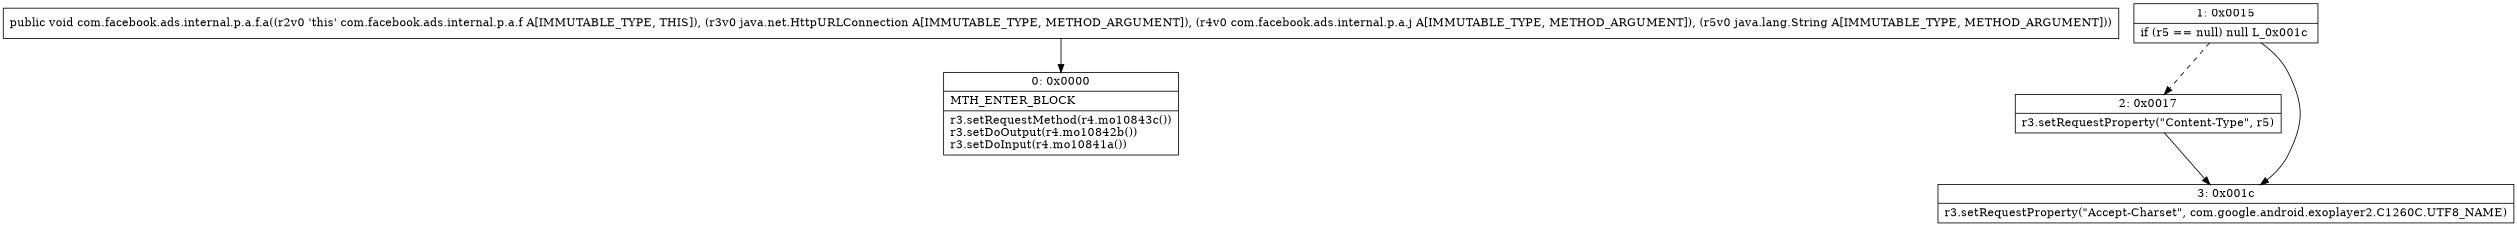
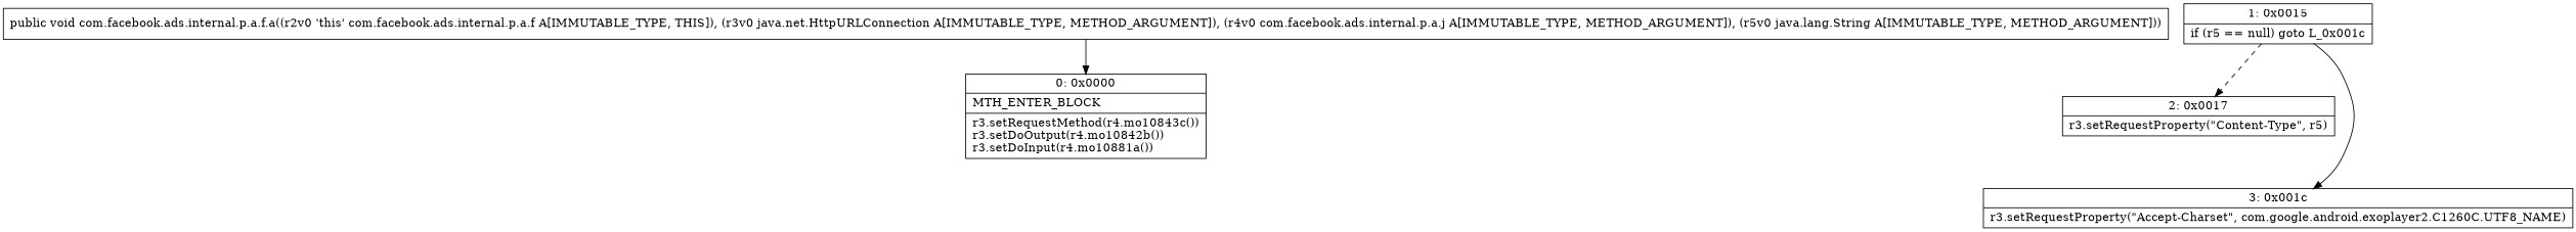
  digraph {
    node [shape=record]
-   n1 [label="{0\:\ 0x0000|MTH_ENTER_BLOCK\l|r3.setRequestMethod(r4.mo10843c())\lr3.setDoOutput(r4.mo10842b())\lr3.setDoInput(r4.mo10841a())\l}"]
-   n2 [label="{1\:\ 0x0015|if (r5 == null) null L_0x001c\l}"]
+   n1 [label="{0\:\ 0x0000|MTH_ENTER_BLOCK\l|r3.setRequestMethod(r4.mo10843c())\lr3.setDoOutput(r4.mo10842b())\lr3.setDoInput(r4.mo10881a())\l}"]
+   n2 [label="{1\:\ 0x0015|if (r5 == null) goto L_0x001c\l}"]
    n3 [label="{2\:\ 0x0017|r3.setRequestProperty(\"Content\-Type\", r5)\l}"]
    n4 [label="{3\:\ 0x001c|r3.setRequestProperty(\"Accept\-Charset\", com.google.android.exoplayer2.C1260C.UTF8_NAME)\l}"]
    n5 [label="{public void com.facebook.ads.internal.p.a.f.a((r2v0 'this' com.facebook.ads.internal.p.a.f A[IMMUTABLE_TYPE, THIS]), (r3v0 java.net.HttpURLConnection A[IMMUTABLE_TYPE, METHOD_ARGUMENT]), (r4v0 com.facebook.ads.internal.p.a.j A[IMMUTABLE_TYPE, METHOD_ARGUMENT]), (r5v0 java.lang.String A[IMMUTABLE_TYPE, METHOD_ARGUMENT])) }"]
    n2 -> n3 [style=dashed]
    n2 -> n4
-   n3 -> n4
    n5 -> n1
  }
